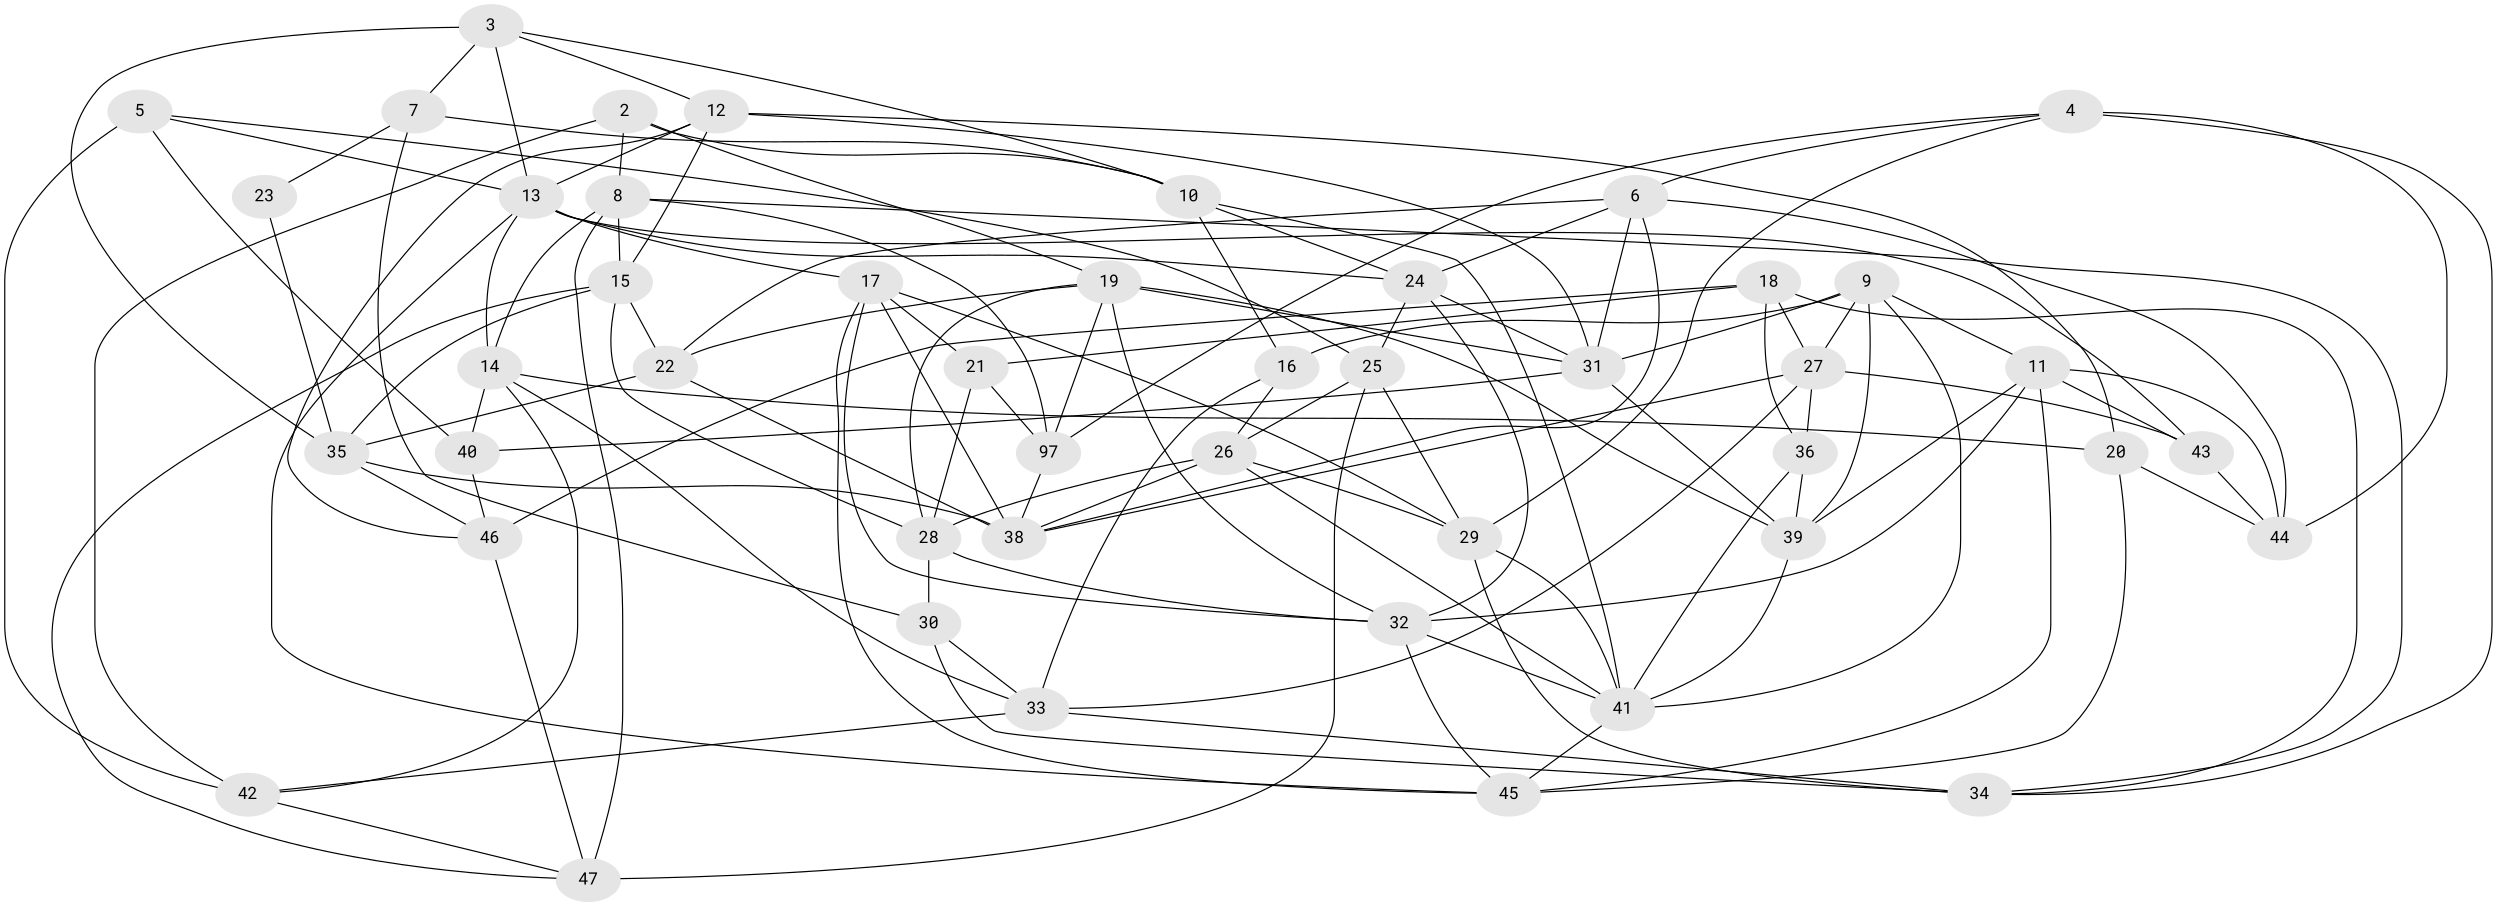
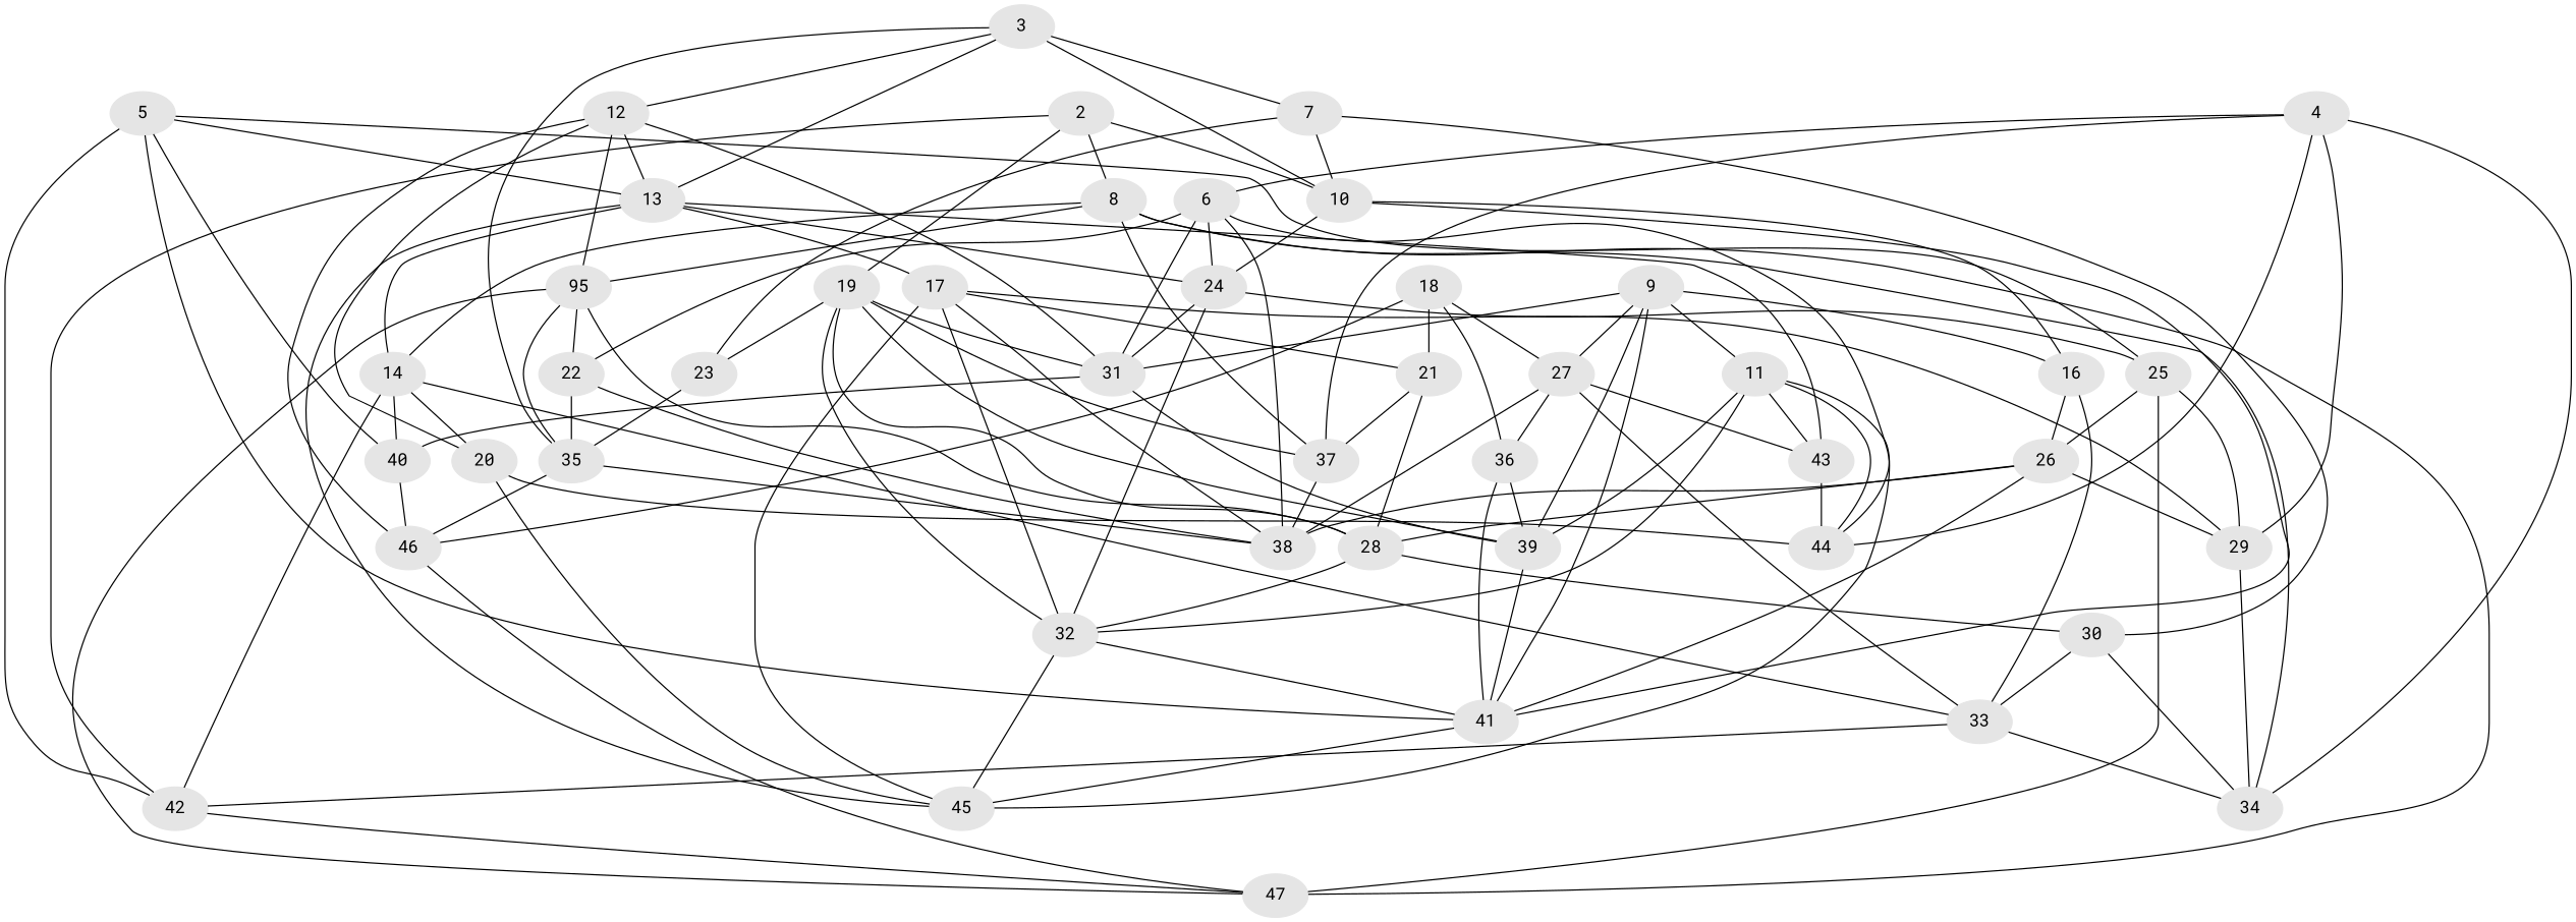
  graph {
    fontname="Roboto Mono"
    node [color=gray90 fontname="Roboto Mono" style=filled]
    edge [fontname="Roboto Mono" weight=1.0]
    29
    34
    30
    33
    32
    41
    45
    2
    8
    10
    19
    42
-   37 [label=97]
+   37
    14
-   15
+   15 [label=95]
    47
    24
    16
    31
    23
    39
    28
    3
    7
    12
    13
    35
    20
    46
    43
    17
    38
    4
    6
    44
    22
    5
    25
    40
    26
    9
    11
    27
    36
    21
    18
    29 -- 34
    30 -- 34
    30 -- 33
    33 -- 34
    33 -- 42
    32 -- 41
    32 -- 45
    41 -- 45
    2 -- 8
    2 -- 10
    2 -- 19
    2 -- 42
    8 -- 34
    8 -- 37
    8 -- 14
    8 -- 15
    8 -- 47
    10 -- 41
    10 -- 24
    10 -- 16
    19 -- 32 [weight=2.0]
    19 -- 37
    19 -- 31
-   19 -- 22
+   19 -- 23
    19 -- 39
    19 -- 28
    42 -- 47
    37 -- 38 [weight=2.0]
    14 -- 33
    14 -- 42
    14 -- 20
    14 -- 40
    15 -- 47
    15 -- 28
    15 -- 35
    15 -- 22
    24 -- 32
    24 -- 31
    24 -- 25
    16 -- 33
    16 -- 26
    31 -- 39
    31 -- 40
    23 -- 35
    39 -- 41
    28 -- 30
    28 -- 32
    3 -- 10
    3 -- 7 [weight=2.0]
    3 -- 12
    3 -- 13
    3 -- 35
    7 -- 30 [weight=2.0]
    7 -- 10
    7 -- 23
    12 -- 15
    12 -- 31
    12 -- 13
    12 -- 20
    12 -- 46
    13 -- 45
    13 -- 14
    13 -- 24
    13 -- 43
    13 -- 17
    35 -- 46
    35 -- 38
    20 -- 45
    20 -- 44
    46 -- 47
    43 -- 44
    17 -- 29
    17 -- 32
    17 -- 45
    17 -- 38
    17 -- 21
    4 -- 29
    4 -- 34
    4 -- 37
    4 -- 6
    4 -- 44 [weight=2.0]
    6 -- 24
    6 -- 31
    6 -- 38
    6 -- 44
    6 -- 22
    22 -- 35
    22 -- 38
-   29 -- 41
+   5 -- 41
    5 -- 42 [weight=2.0]
    5 -- 13
    5 -- 25
    5 -- 40
    25 -- 29
    25 -- 47 [weight=2.0]
    25 -- 26
    40 -- 46
    26 -- 29
    26 -- 41
    26 -- 28
    26 -- 38
    9 -- 41
    9 -- 16
    9 -- 31
    9 -- 39
    9 -- 11
    9 -- 27
    11 -- 32
    11 -- 45
    11 -- 39
    11 -- 43
    11 -- 44
    27 -- 33
    27 -- 43
    27 -- 38
    27 -- 36
    36 -- 41
    36 -- 39
    21 -- 37
    21 -- 28
-   18 -- 34
    18 -- 46 [weight=2.0]
    18 -- 27
    18 -- 36
    18 -- 21
  }
